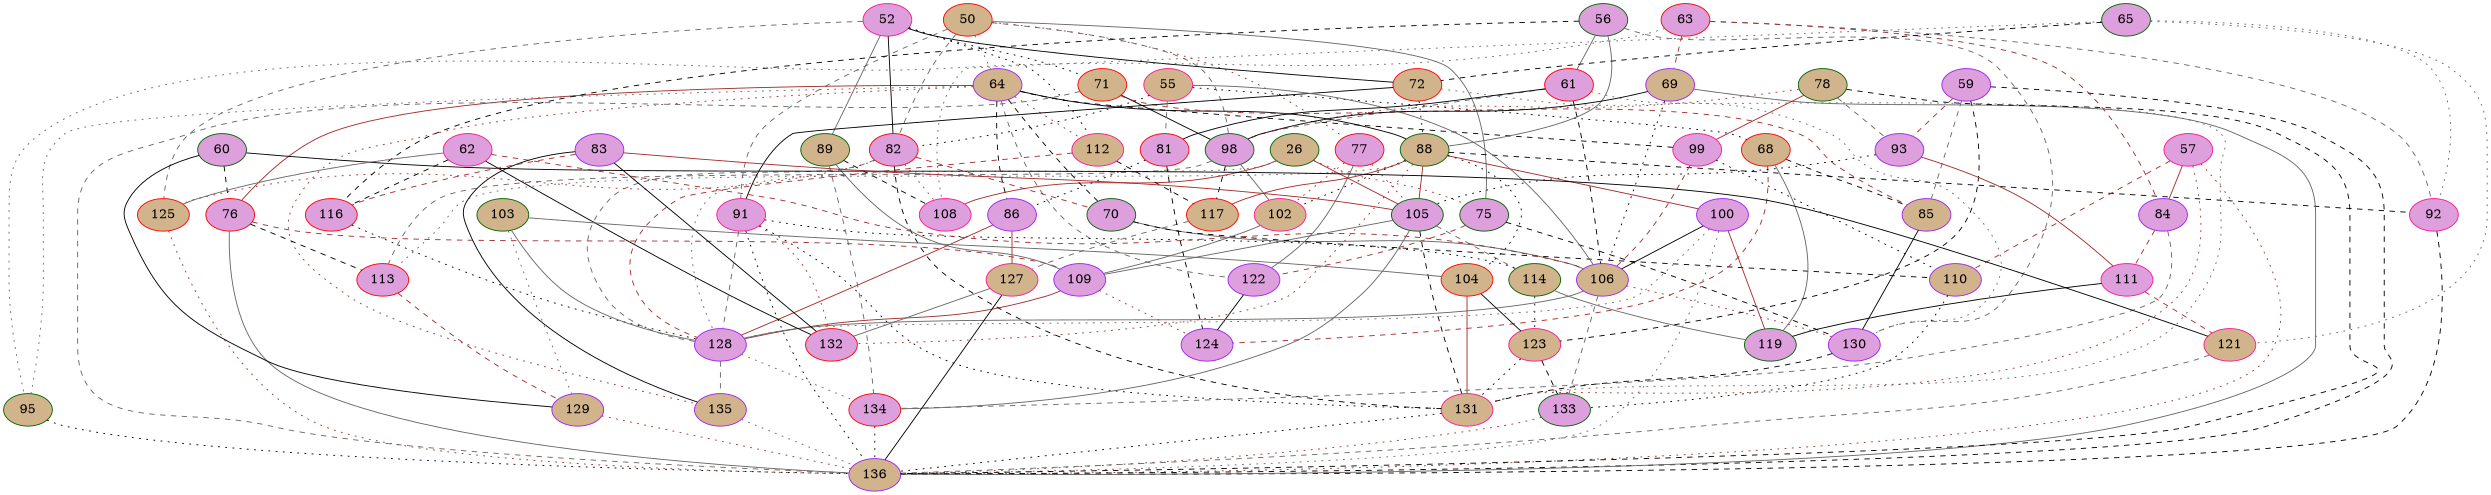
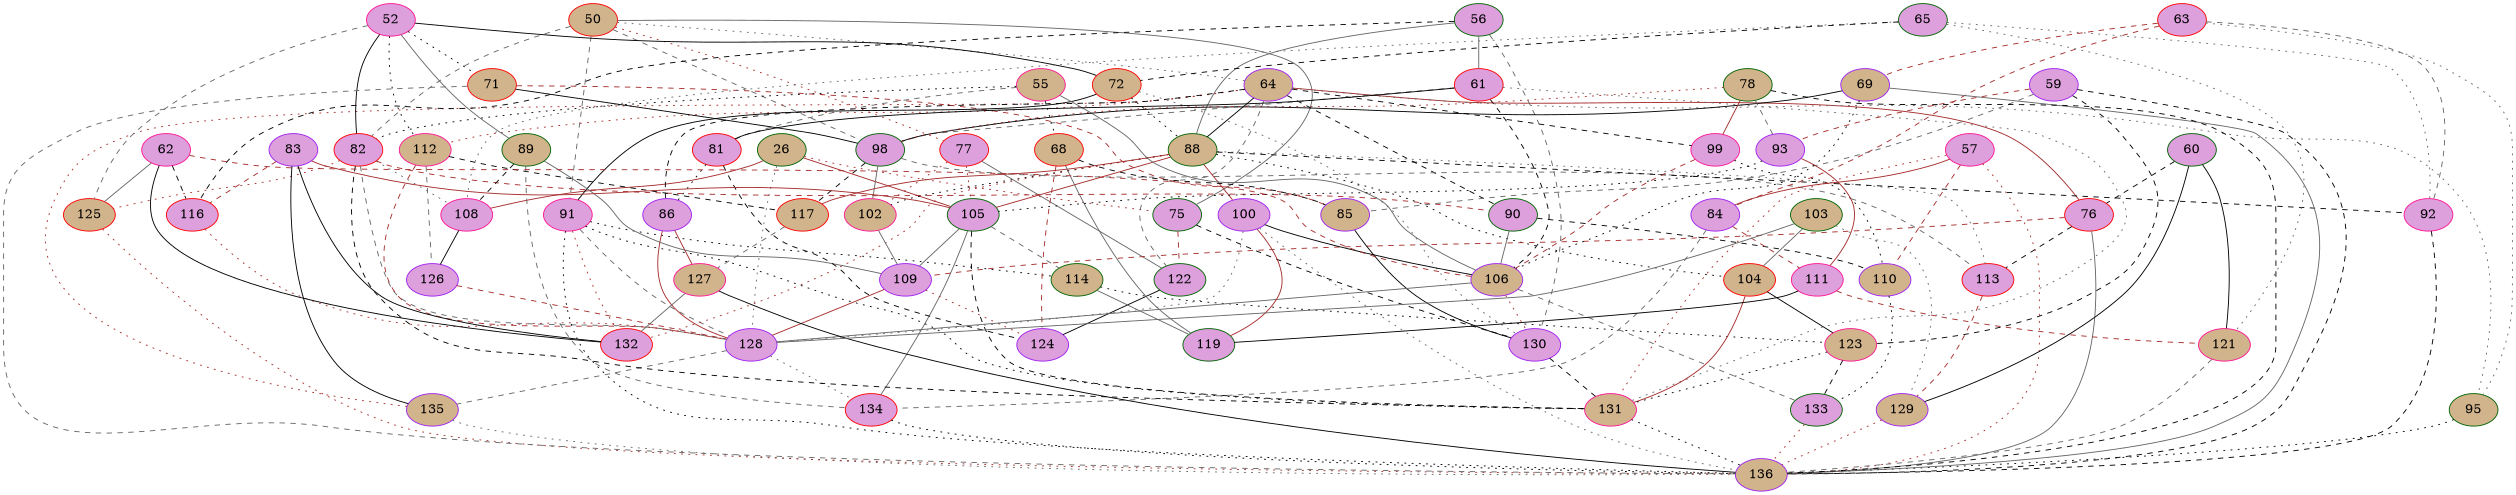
  graph {
    node [color=purple fillcolor=plum style=filled]
    edge [color=black style=dashed]
    26 [color=darkgreen fillcolor=tan super="+14"]
    75 [color=darkgreen]
    105 [color=darkgreen super="+34+70+101"]
    108 [color=deeppink super="+42"]
    128 [super="+1+16+11+21+118"]
    130 [super="+115+79"]
-   122
+   122 [color=darkgreen]
    131 [color=deeppink fillcolor=tan super="+32+48"]
    109 [super="+36"]
    134 [color=red super="+53+97"]
    114 [color=darkgreen fillcolor=tan super="+80"]
+   126
    135 [fillcolor=tan super="+5"]
    50 [color=red fillcolor=tan super="+20+39"]
    64 [fillcolor=tan super="+38+41+44"]
    77 [color=red]
    82 [color=red super="+73"]
    91 [color=deeppink super="+23+29+46"]
    98 [color=darkgreen super="+22+37"]
    112 [color=deeppink fillcolor=tan super="+30"]
    88 [color=darkgreen fillcolor=tan super="+17+40"]
    76 [color=red super="+18"]
    95 [color=darkgreen fillcolor=tan]
    86
-   90 [color=darkgreen label=70]
+   90 [color=darkgreen]
    99 [color=deeppink]
    102 [color=deeppink fillcolor=tan]
    125 [color=red fillcolor=tan]
    136 [fillcolor=tan super="+7+24+120"]
    132 [color=red super="+96"]
    113 [color=red]
    117 [color=red fillcolor=tan]
    52 [color=deeppink super="+51"]
    71 [color=red fillcolor=tan]
    72 [color=red fillcolor=tan super="+35"]
    89 [color=darkgreen fillcolor=tan super="+6"]
    85 [fillcolor=tan]
    55 [color=deeppink fillcolor=tan]
    68 [color=red fillcolor=tan]
    81 [color=red]
    106 [fillcolor=tan super="+10+12+74"]
    119 [color=darkgreen]
    124
    133 [color=darkgreen]
    56 [color=darkgreen super="+4"]
    61 [color=red super="+58"]
    116 [color=red]
    92 [color=deeppink]
    100 [super="+87"]
    104 [color=red fillcolor=tan super="+94"]
    57 [color=deeppink]
    84
    110 [fillcolor=tan]
    111 [color=deeppink]
    59
    93
    123 [color=deeppink fillcolor=tan super="+43"]
    60 [color=darkgreen]
    121 [color=deeppink fillcolor=tan]
    129 [fillcolor=tan super="+33"]
    62 [color=deeppink]
    63 [color=red]
    69 [fillcolor=tan]
    127 [color=deeppink fillcolor=tan]
    65 [color=darkgreen]
    78 [color=darkgreen fillcolor=tan]
    83
    103 [color=darkgreen fillcolor=tan]
    26 -- 75 [color=brown style=dotted]
    26 -- 105 [color=brown style=solid]
    26 -- 108 [color=brown style=solid weight=2]
    26 -- 128 [color=gray40 style=dotted weight=2]
    75 -- 130
    75 -- 122 [color=brown]
    105 -- 131
    105 -- 109 [color=gray40 style=solid]
    105 -- 134 [color=gray40 style=solid]
    105 -- 114 [color=gray40 weight=2]
+   108 -- 126 [style=solid]
    128 -- 134 [color=gray40 style=dotted weight=2]
    128 -- 135 [color=gray40]
    130 -- 131 [weight=2]
    122 -- 124 [style=solid]
    131 -- 136 [style=dotted]
    109 -- 128 [color=brown style=solid]
    109 -- 124 [color=brown style=dotted]
    134 -- 136 [style=dotted weight=4]
    114 -- 119 [color=gray40 style=solid]
    114 -- 123 [style=dotted weight=2]
+   126 -- 128 [color=brown]
    135 -- 136 [color=gray40 style=dotted weight=3]
    50 -- 75 [color=gray40 style=solid]
    50 -- 64 [color=gray40 style=dotted]
    50 -- 77 [color=brown style=dotted]
    50 -- 82 [color=gray40 weight=2]
    50 -- 91 [color=gray40 weight=2]
    50 -- 98 [color=gray40]
    64 -- 122 [color=gray40]
    64 -- 135 [color=brown style=dotted]
    64 -- 112 [color=brown style=dotted]
    64 -- 88 [style=solid]
    64 -- 76 [color=brown style=solid]
    64 -- 95 [color=gray40 style=dotted]
    64 -- 86
    64 -- 90
    64 -- 99
    77 -- 105 [color=brown style=dotted]
    77 -- 122 [color=gray40 style=solid]
    77 -- 102 [color=brown style=dotted]
    82 -- 108 [color=gray40 style=dotted]
    82 -- 128 [color=gray40]
    82 -- 131 [weight=2]
    82 -- 90 [color=brown]
    82 -- 125 [color=brown style=dotted]
    91 -- 128 [color=gray40 weight=2]
    91 -- 131 [style=dotted]
    91 -- 114 [style=dotted]
    91 -- 136 [style=dotted]
    91 -- 132 [color=brown style=dotted]
    98 -- 102 [color=gray40 style=solid]
    98 -- 113 [color=gray40]
    98 -- 117
    112 -- 128 [color=brown]
+   112 -- 126 [color=gray40 weight=2]
    112 -- 117
    88 -- 105 [color=brown style=solid]
    88 -- 102 [style=dotted]
    88 -- 132 [color=brown style=dotted weight=2]
    88 -- 113 [color=gray40 style=dotted]
    88 -- 117 [color=brown style=solid]
    88 -- 92
    88 -- 100 [color=brown style=solid]
    88 -- 104 [style=dotted]
    76 -- 109 [color=brown]
    76 -- 136 [color=gray40 style=solid]
    76 -- 113
    95 -- 136 [style=dotted weight=2]
    86 -- 128 [color=brown style=solid]
    86 -- 127 [color=brown style=solid]
    90 -- 106 [color=gray40 style=solid]
    90 -- 110
    99 -- 106 [color=brown]
    99 -- 110 [style=dotted]
    102 -- 109 [color=gray40 style=solid]
    125 -- 136 [color=brown style=dotted]
    113 -- 129 [color=brown]
    117 -- 127 [color=gray40]
    52 -- 82 [style=solid]
    52 -- 112 [style=dotted]
    52 -- 125 [color=gray40]
    52 -- 71 [style=dotted]
    52 -- 72 [style=solid]
    52 -- 89 [color=gray40 style=solid]
    71 -- 98 [style=solid]
    71 -- 136 [color=gray40]
    71 -- 85 [color=brown]
    72 -- 130 [color=gray40 style=dotted]
    72 -- 91 [style=solid weight=2]
    72 -- 88 [style=dotted]
    89 -- 108
    89 -- 109 [color=gray40 style=solid weight=2]
    89 -- 134 [color=gray40 weight=2]
    85 -- 130 [style=solid]
    55 -- 82 [style=dotted]
    55 -- 68 [style=dotted]
    55 -- 81 [color=gray40]
    55 -- 106 [color=gray40 style=solid]
    68 -- 85
    68 -- 119 [color=gray40 style=solid]
    68 -- 124 [color=brown]
    81 -- 86 [style=dotted]
    81 -- 124
    106 -- 128 [color=gray40 style=solid weight=2]
    106 -- 130 [color=brown style=dotted]
    106 -- 133 [color=gray40]
    133 -- 136 [color=brown style=dotted]
    56 -- 130 [color=gray40 weight=2]
    56 -- 88 [color=gray40 style=solid]
    56 -- 61 [color=gray40 style=solid weight=2]
    56 -- 116
    61 -- 131 [color=gray40 style=dotted]
    61 -- 98 [color=gray40]
    61 -- 81 [style=solid]
    61 -- 106
-   116 -- 128 [style=dotted]
+   116 -- 128 [color=brown style=dotted]
    92 -- 136
    100 -- 128 [color=gray40 style=dotted]
    100 -- 136 [color=gray40 style=dotted]
    100 -- 106 [style=solid weight=2]
    100 -- 119 [color=brown style=solid]
    104 -- 131 [color=brown style=solid weight=2]
    104 -- 123 [style=solid]
    57 -- 131 [color=brown style=dotted]
    57 -- 136 [color=brown style=dotted]
    57 -- 84 [color=brown style=solid]
    57 -- 110 [color=brown]
    84 -- 134 [color=gray40]
    84 -- 111 [color=brown]
    110 -- 133 [style=dotted]
    111 -- 119 [style=solid]
    111 -- 121 [color=brown]
    59 -- 136
    59 -- 85 [color=gray40]
    59 -- 93 [color=brown]
    59 -- 123
    93 -- 105 [style=dotted]
    93 -- 111 [color=brown style=solid]
    123 -- 131 [style=dotted]
    123 -- 133
    60 -- 76 [weight=2]
    60 -- 121 [style=solid]
    60 -- 129 [style=solid]
    121 -- 136 [color=gray40]
    129 -- 136 [color=brown style=dotted weight=3]
    62 -- 125 [color=gray40 style=solid]
    62 -- 132 [style=solid]
    62 -- 106 [color=brown]
    62 -- 116
    63 -- 95 [color=gray40 style=dotted]
    63 -- 92 [color=gray40]
    63 -- 84 [color=brown]
    63 -- 69 [color=brown]
    69 -- 98 [style=solid]
    69 -- 136 [color=gray40 style=solid]
    69 -- 106 [style=dotted]
    127 -- 136 [style=solid]
    127 -- 132 [color=gray40 style=solid]
    65 -- 108 [color=gray40 style=dotted]
    65 -- 72
    65 -- 92 [color=gray40 style=dotted]
    65 -- 121 [color=gray40 style=dotted]
    78 -- 98 [color=brown style=dotted]
    78 -- 99 [color=brown style=solid]
    78 -- 136
    78 -- 93 [color=gray40]
    83 -- 105 [color=brown style=solid]
    83 -- 135 [style=solid]
    83 -- 132 [style=solid]
    83 -- 116 [color=brown]
    103 -- 128 [color=gray40 style=solid]
    103 -- 104 [color=gray40 style=solid weight=2]
    103 -- 129 [color=gray40 style=dotted]
  }
